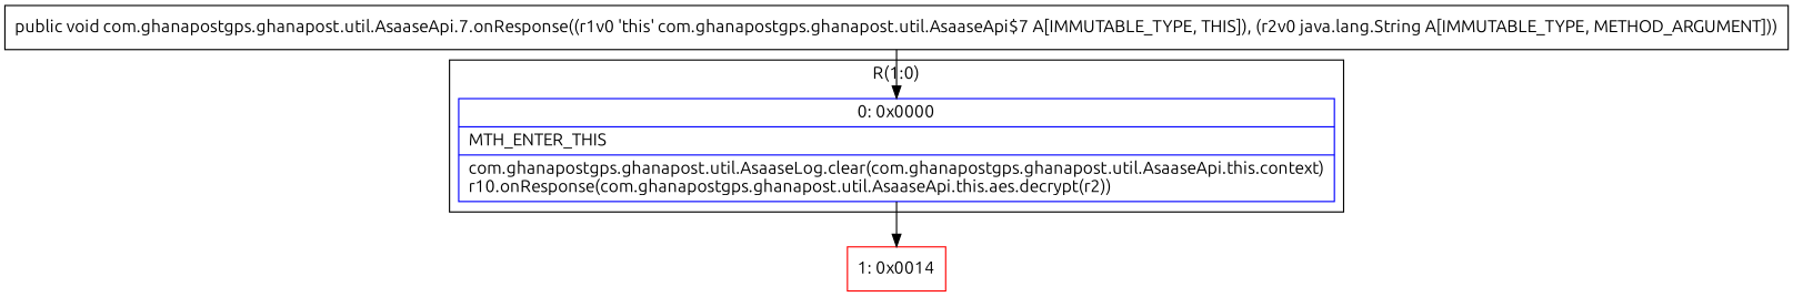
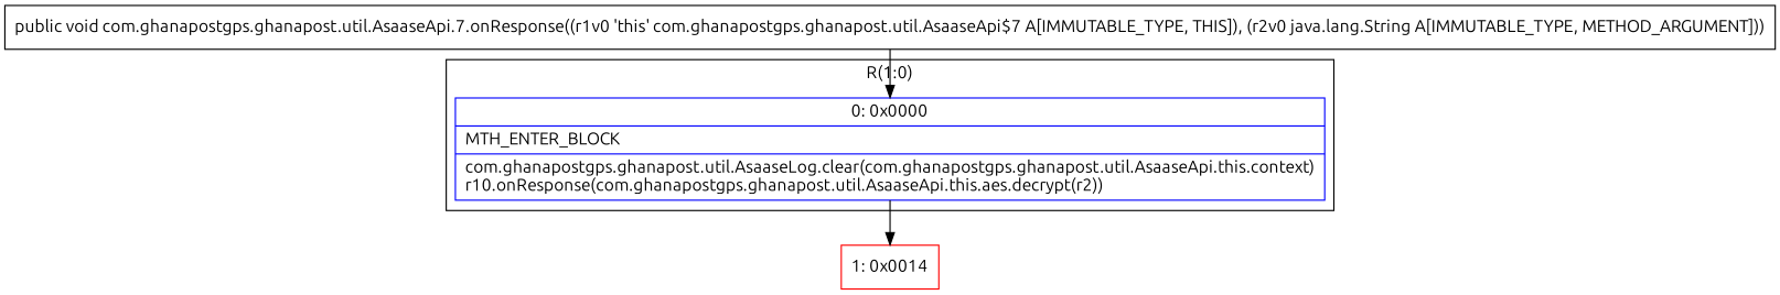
  digraph {
    fontname=Ubuntu
    node [shape=record fontname=Ubuntu]
    edge [fontname=Ubuntu]
-   n1 [color=blue label="{0\:\ 0x0000|MTH_ENTER_THIS\l|com.ghanapostgps.ghanapost.util.AsaaseLog.clear(com.ghanapostgps.ghanapost.util.AsaaseApi.this.context)\lr10.onResponse(com.ghanapostgps.ghanapost.util.AsaaseApi.this.aes.decrypt(r2))\l}"]
+   n1 [color=blue label="{0\:\ 0x0000|MTH_ENTER_BLOCK\l|com.ghanapostgps.ghanapost.util.AsaaseLog.clear(com.ghanapostgps.ghanapost.util.AsaaseApi.this.context)\lr10.onResponse(com.ghanapostgps.ghanapost.util.AsaaseApi.this.aes.decrypt(r2))\l}"]
    n2 [color=red label="{1\:\ 0x0014}"]
    n3 [label="{public void com.ghanapostgps.ghanapost.util.AsaaseApi.7.onResponse((r1v0 'this' com.ghanapostgps.ghanapost.util.AsaaseApi$7 A[IMMUTABLE_TYPE, THIS]), (r2v0 java.lang.String A[IMMUTABLE_TYPE, METHOD_ARGUMENT])) }"]
    subgraph cluster_1 {
      label="R(1:0)"
      n1
    }
    n1 -> n2
    n3 -> n1
  }
